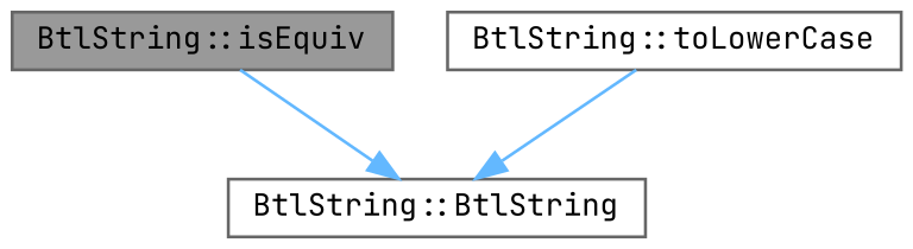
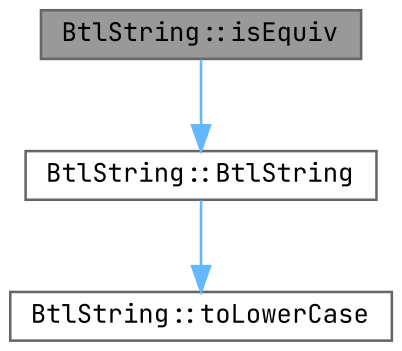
  digraph {
    fontname="JetBrains Mono"
    rankdir=TB
    node [color=grey40 fillcolor=white fontname="JetBrains Mono" fontsize=10 shape=box style=filled]
    edge [color=steelblue1 fontname="JetBrains Mono" fontsize=10 labelfontname=Helvetica labelfontsize=10 style=solid]
    n1 [color=gray40 fillcolor=grey60 fontcolor=black height=0.2 label="BtlString::isEquiv" width=0.4]
    n2 [height=0.2 label="BtlString::BtlString" width=0.4]
    n3 [height=0.2 label="BtlString::toLowerCase" width=0.4]
    n1 -> n2
-   n3 -> n2
+   n2 -> n3
  }
